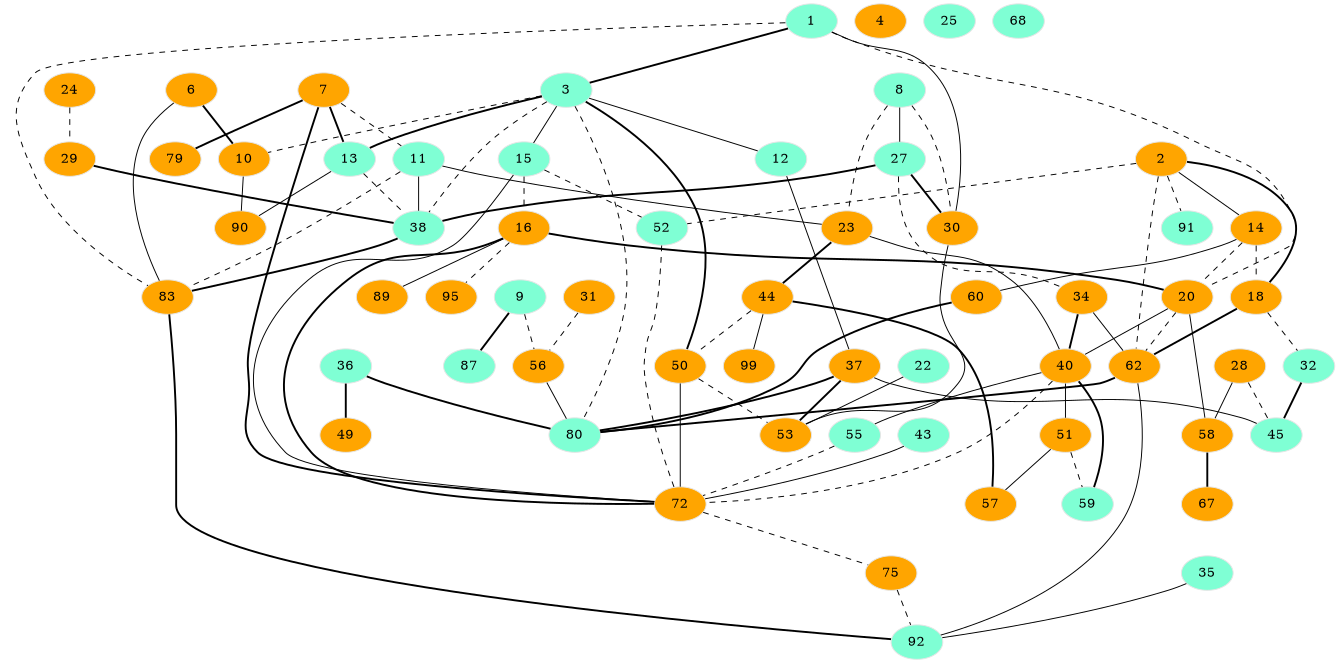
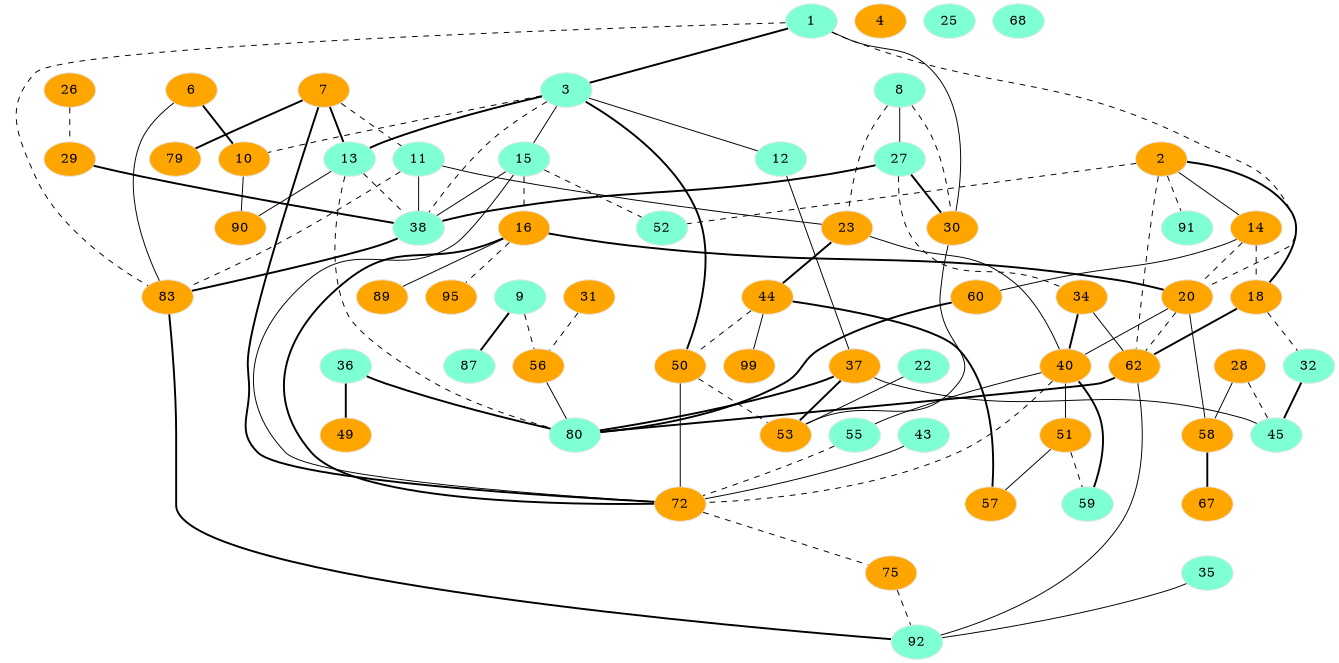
  graph {
    node [color=gray90 fillcolor=orange style=filled]
    edge [style=dashed]
    1 [fillcolor=aquamarine super="+5"]
    3 [fillcolor=aquamarine super="+24"]
    20 [super="+33"]
    30 [super="+82"]
    83 [super="+88"]
    10 [super="+71"]
    12 [fillcolor=aquamarine]
    13 [fillcolor=aquamarine super="+94"]
    15 [fillcolor=aquamarine super="+17"]
    38 [fillcolor=aquamarine super="+81"]
    50
    62 [super="+74"]
    40 [super="+77"]
    58
    53 [super="+98"]
    92 [fillcolor=aquamarine super="+100"]
    2 [super="+65"]
    14 [super="+61"]
    18 [super="+19"]
    52 [fillcolor=aquamarine]
    91 [fillcolor=aquamarine]
    60
    32 [fillcolor=aquamarine]
    72 [super="+73"]
    80 [fillcolor=aquamarine super="+86"]
    90
    37
    16 [super="+41"]
    4
    7 [super="+63"]
    11 [fillcolor=aquamarine super="+78"]
    79
    6
    23 [super="+46"]
    75
    8 [fillcolor=aquamarine super="+39"]
    27 [fillcolor=aquamarine]
    44 [super="+54"]
    34 [super="+85"]
    56 [super="+69"]
    9 [fillcolor=aquamarine]
    87 [fillcolor=aquamarine]
    45 [fillcolor=aquamarine super="+66"]
    28
    89
    95
    51
    55 [fillcolor=aquamarine super="+97"]
    59 [fillcolor=aquamarine]
    67
    22 [fillcolor=aquamarine super="+93"]
    57
    99
    25 [fillcolor=aquamarine]
-   26 [super="+48" label=24]
+   26 [super="+48"]
    29
    31 [super="+76"]
    35 [fillcolor=aquamarine super="+47"]
    36 [fillcolor=aquamarine]
    49
    43 [fillcolor=aquamarine super="+96"]
    68 [fillcolor=aquamarine]
    1 -- 3 [style=bold]
    1 -- 20
    1 -- 30 [style=solid]
    1 -- 83
    3 -- 10
    3 -- 12 [style=solid]
    3 -- 13 [style=bold]
    3 -- 15 [style=solid]
    3 -- 38
    3 -- 50 [style=bold]
    20 -- 62
    20 -- 40 [style=solid]
    20 -- 58 [style=solid]
    30 -- 53 [style=solid]
    83 -- 92 [style=bold]
    10 -- 90 [style=solid]
    12 -- 37 [style=solid]
    13 -- 38
-   3 -- 80
+   13 -- 80
    13 -- 90 [style=solid]
+   15 -- 38 [style=solid]
    15 -- 52
    15 -- 72 [style=solid]
    15 -- 16
    38 -- 83 [style=bold]
    50 -- 53
    50 -- 72 [style=solid]
    62 -- 92 [style=solid]
    62 -- 80 [style=bold]
    40 -- 72
    40 -- 51 [style=solid]
    40 -- 55 [style=solid]
    40 -- 59 [style=bold]
    58 -- 67 [style=bold]
    2 -- 62 [weight=2]
    2 -- 14 [style=solid]
    2 -- 18 [style=bold]
    2 -- 52
    2 -- 91
    14 -- 20
    14 -- 18
    14 -- 60 [style=solid]
    18 -- 62 [style=bold]
    18 -- 32
-   52 -- 72
    60 -- 80 [style=bold]
    32 -- 45 [style=bold]
    72 -- 75
    37 -- 53 [style=bold]
    37 -- 80 [style=bold]
    37 -- 45 [style=solid]
    16 -- 20 [style=bold]
    16 -- 72 [style=bold]
    16 -- 89 [style=solid]
    16 -- 95
    7 -- 13 [style=bold]
    7 -- 72 [style=bold]
    7 -- 11
    7 -- 79 [style=bold]
    11 -- 83
    11 -- 38 [style=solid]
    11 -- 23 [style=solid]
    6 -- 83 [style=solid]
    6 -- 10 [style=bold]
    23 -- 40 [style=solid]
    23 -- 44 [style=bold]
    75 -- 92
    8 -- 30
    8 -- 23
    8 -- 27 [style=solid]
    27 -- 30 [style=bold]
    27 -- 38 [style=bold]
    27 -- 34
    44 -- 50
    44 -- 57 [style=bold]
    44 -- 99 [style=solid]
    34 -- 62 [style=solid]
    34 -- 40 [style=bold]
    56 -- 80 [style=solid]
    9 -- 56
    9 -- 87 [style=bold]
    28 -- 58 [style=solid]
    28 -- 45
    51 -- 59
    51 -- 57 [style=solid]
    55 -- 72
    22 -- 53 [style=solid]
    26 -- 29
    29 -- 38 [style=bold]
    31 -- 56
    35 -- 92 [style=solid]
    36 -- 80 [style=bold]
    36 -- 49 [style=bold]
    43 -- 72 [style=solid]
  }
